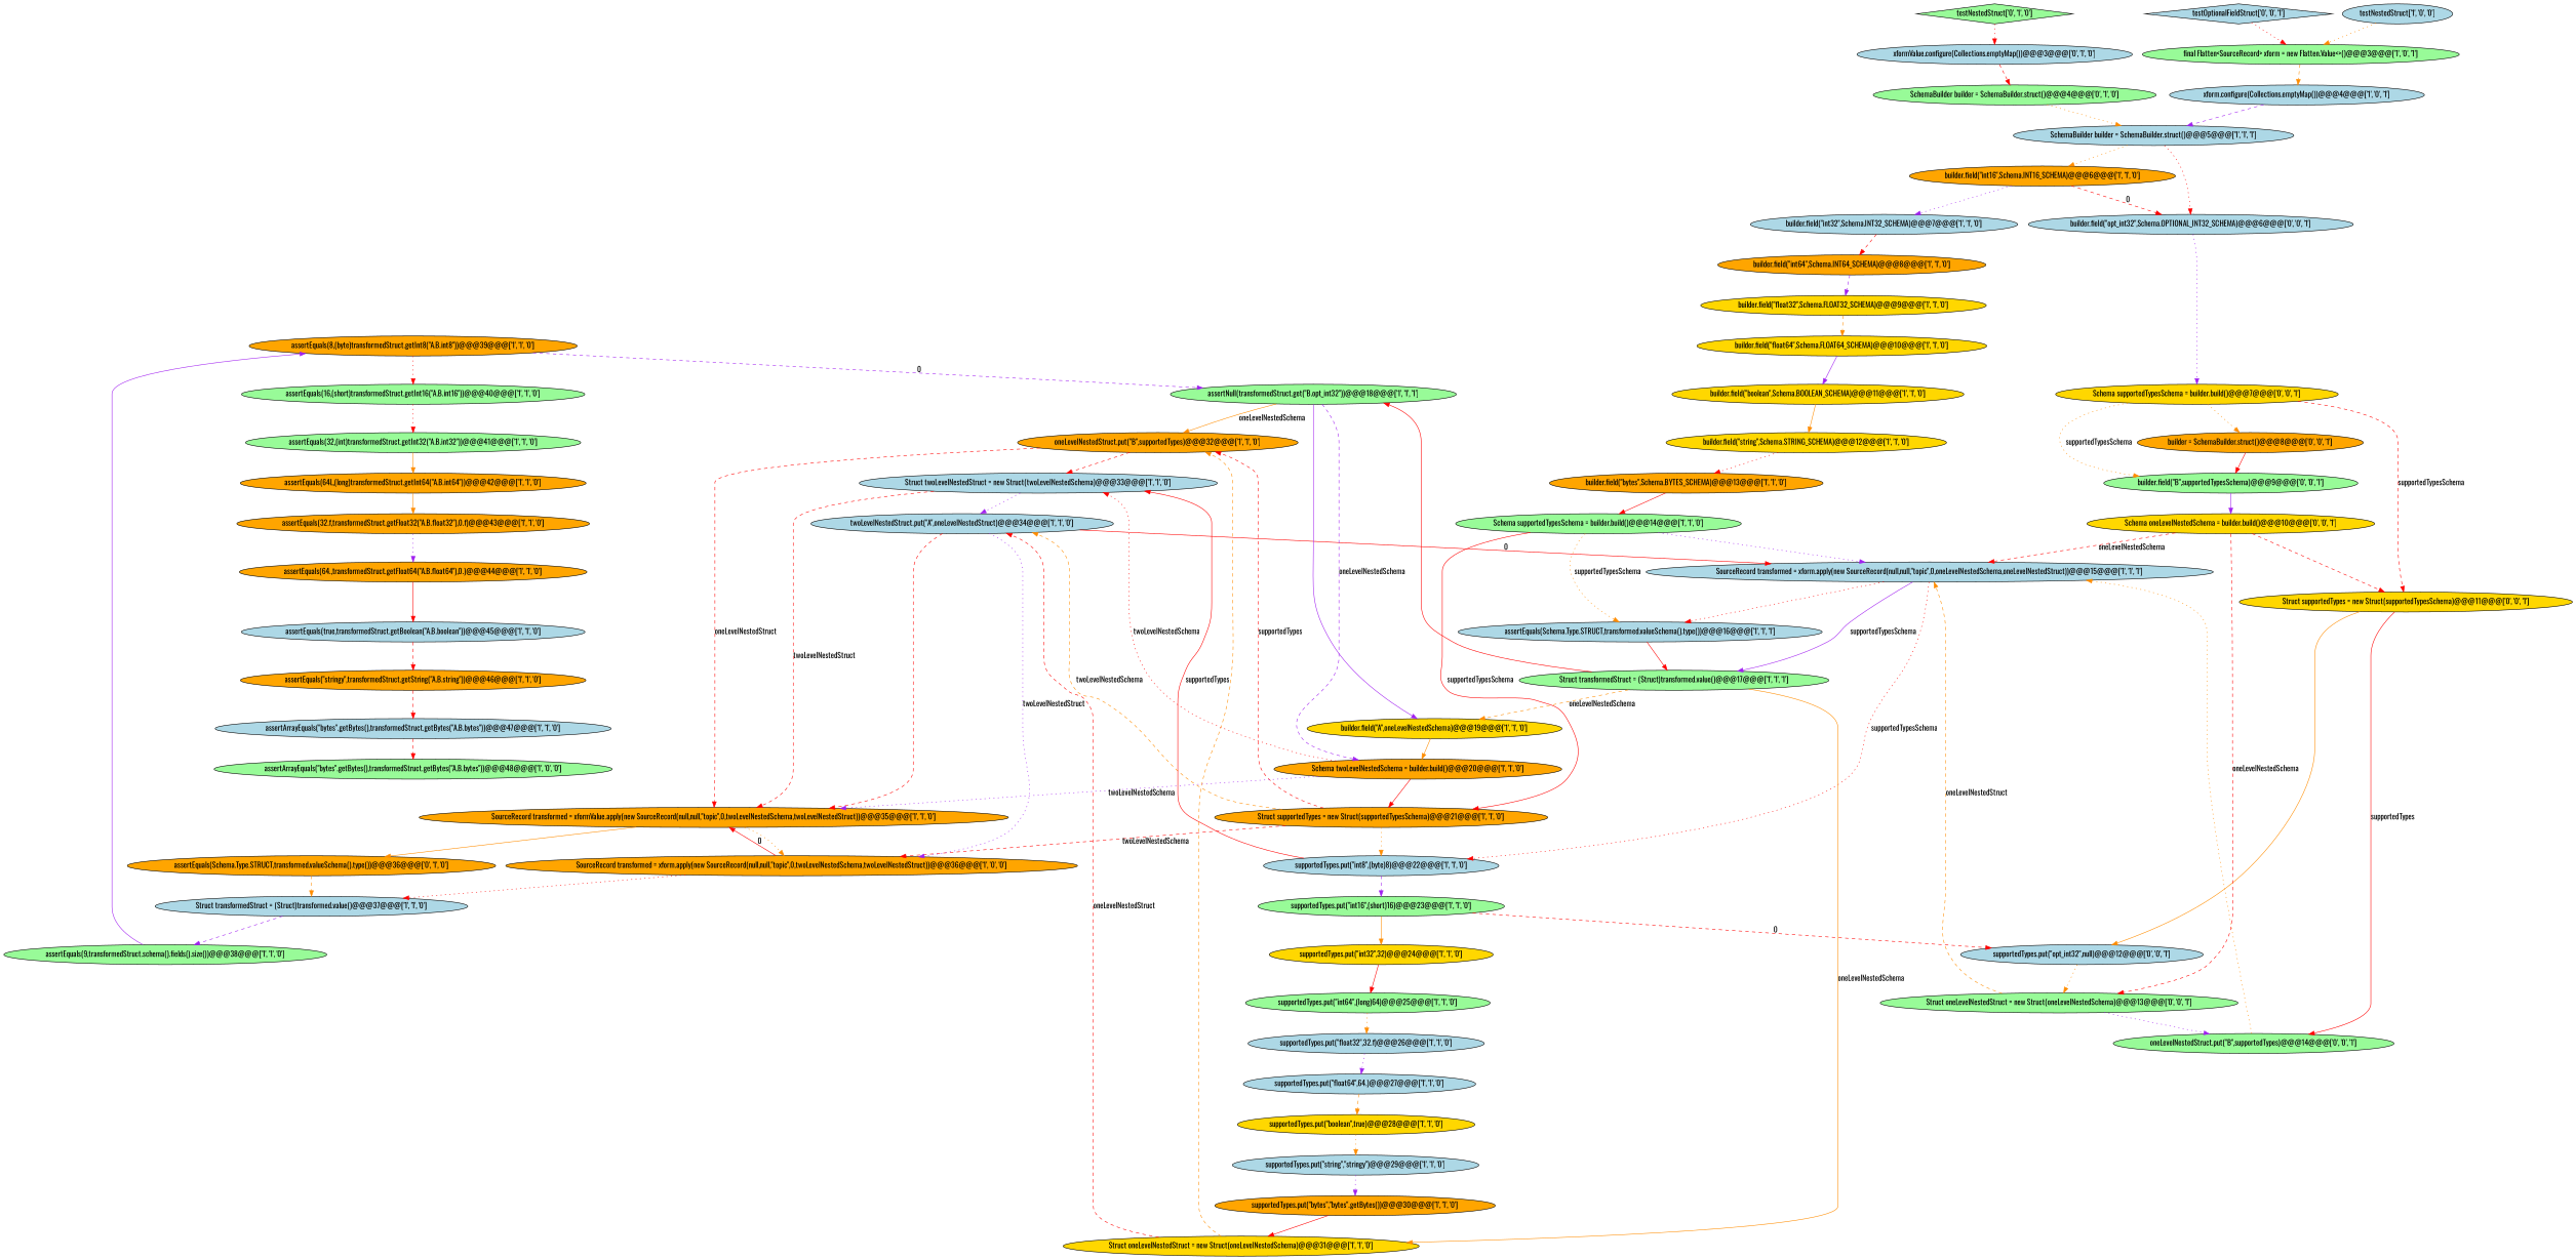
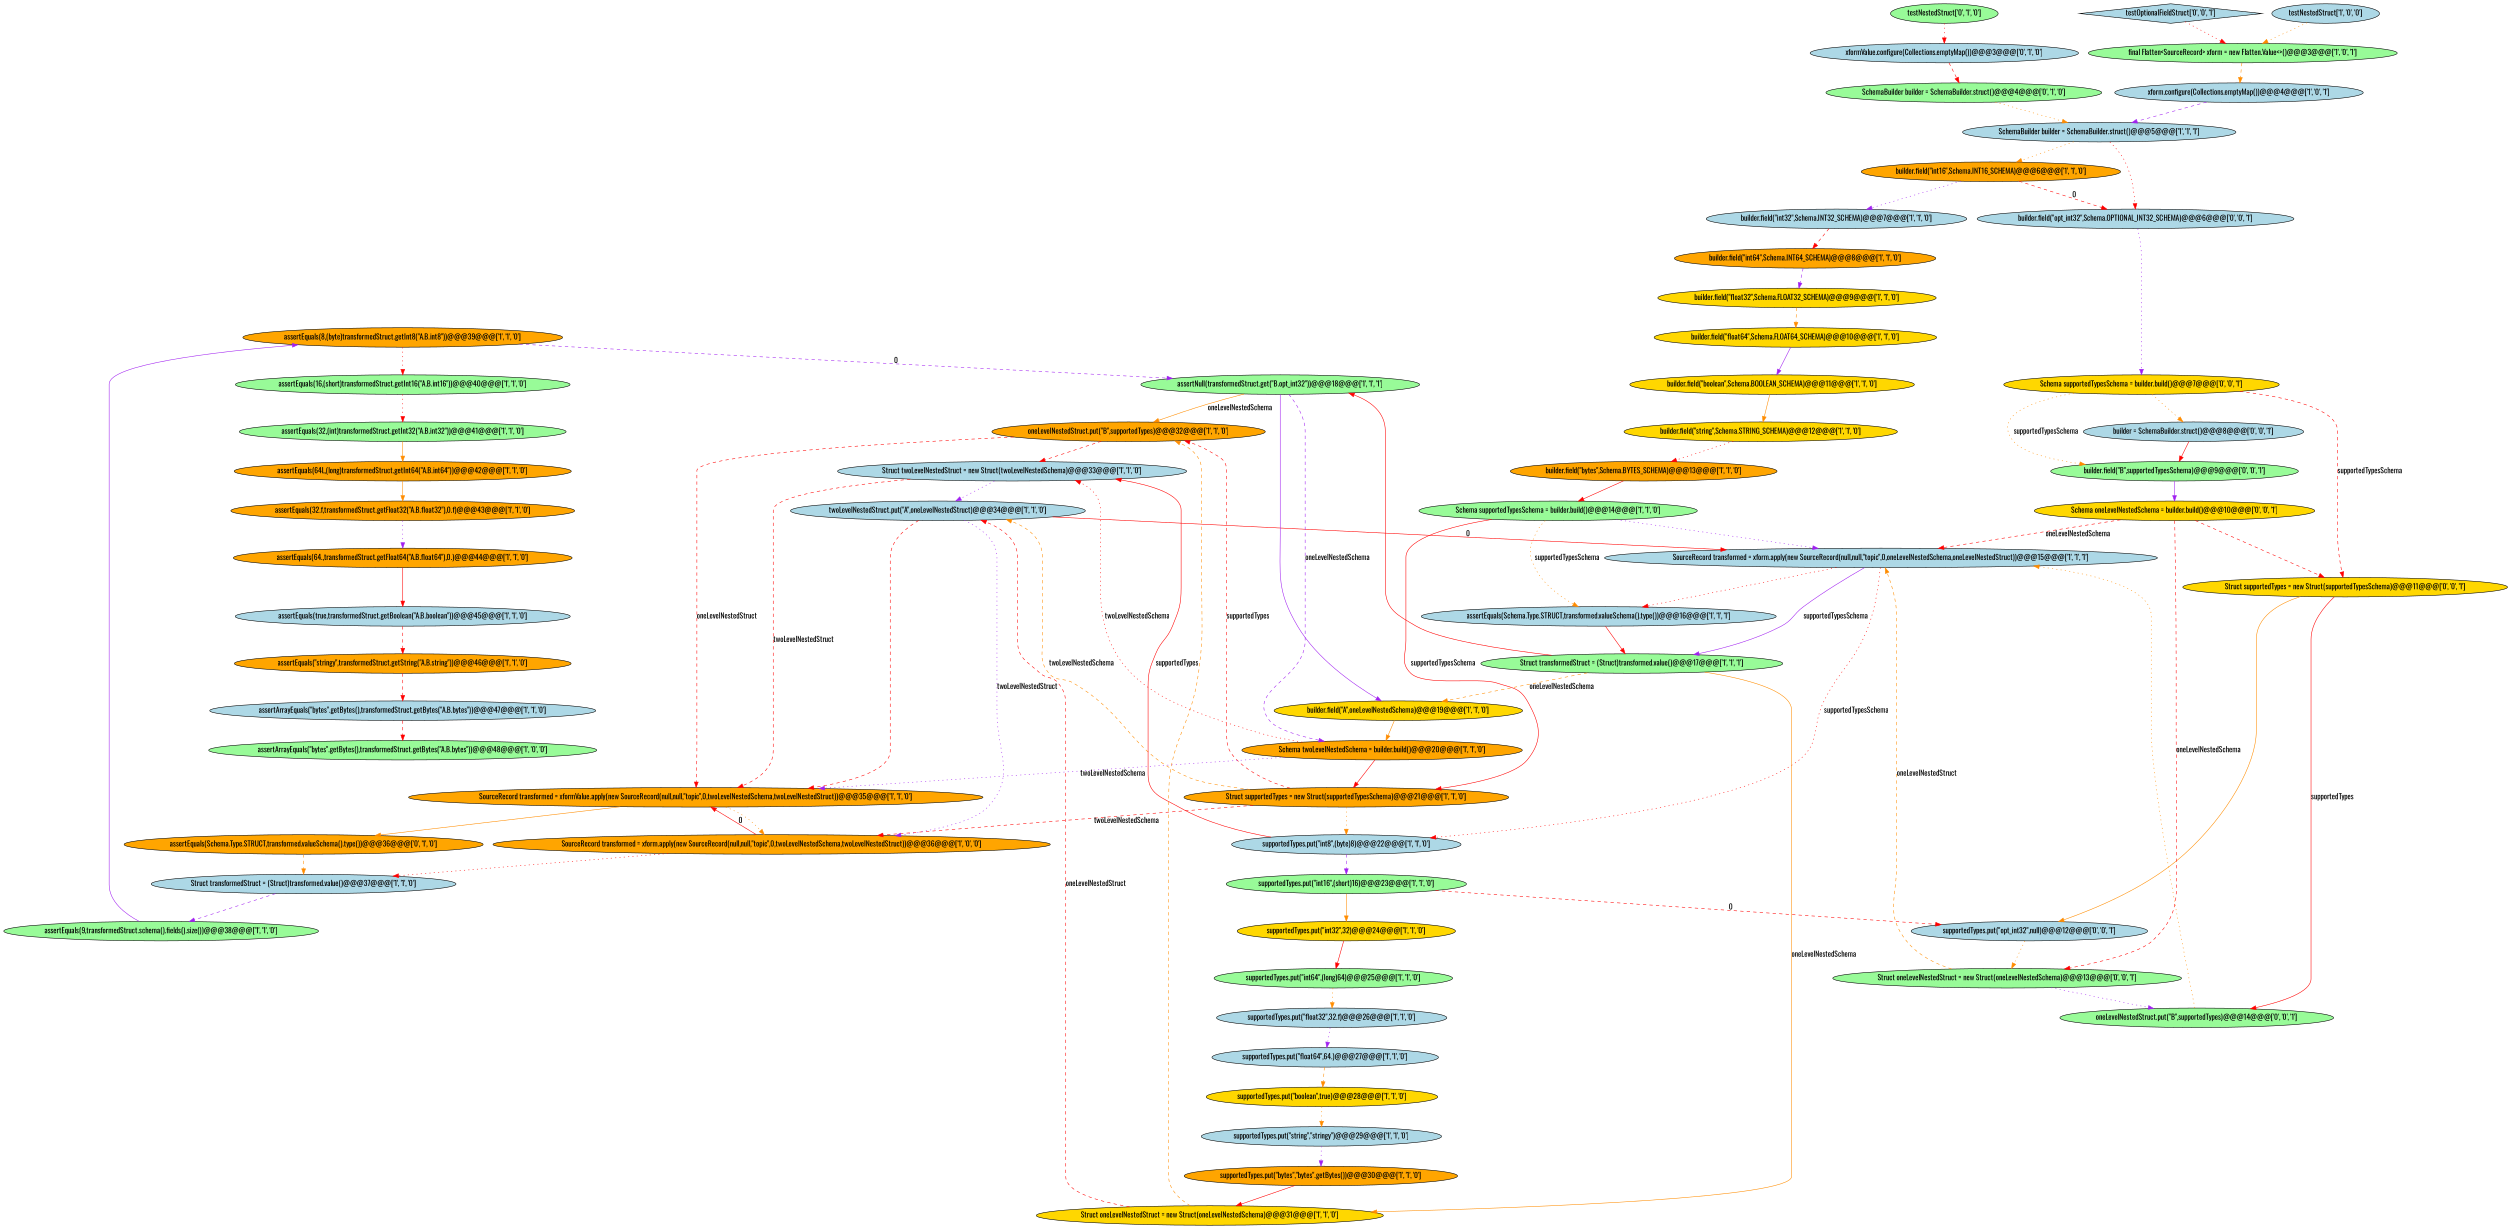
  digraph {
    fontname=Oswald
    node [fillcolor=lightblue fontname=Oswald shape=ellipse style=filled]
    edge [color=red fontname=Oswald style=dotted]
    n1 [fillcolor=orange label="assertEquals(64L,(long)transformedStruct.getInt64(\"A.B.int64\"))@@@42@@@['1', '1', '0']"]
    n2 [fillcolor=orange label="assertEquals(32.f,transformedStruct.getFloat32(\"A.B.float32\"),0.f)@@@43@@@['1', '1', '0']"]
    n3 [fillcolor=orange label="assertEquals(64.,transformedStruct.getFloat64(\"A.B.float64\"),0.)@@@44@@@['1', '1', '0']"]
    n4 [fillcolor=palegreen label="assertArrayEquals(\"bytes\".getBytes(),transformedStruct.getBytes(\"A.B.bytes\"))@@@48@@@['1', '0', '0']"]
    n5 [fillcolor=orange label="builder.field(\"int16\",Schema.INT16_SCHEMA)@@@6@@@['1', '1', '0']"]
    n6 [label="builder.field(\"int32\",Schema.INT32_SCHEMA)@@@7@@@['1', '1', '0']"]
    n7 [label="builder.field(\"opt_int32\",Schema.OPTIONAL_INT32_SCHEMA)@@@6@@@['0', '0', '1']"]
    n8 [fillcolor=orange label="builder.field(\"int64\",Schema.INT64_SCHEMA)@@@8@@@['1', '1', '0']"]
    n9 [fillcolor=gold label="Schema supportedTypesSchema = builder.build()@@@7@@@['0', '0', '1']"]
    n10 [label="supportedTypes.put(\"float64\",64.)@@@27@@@['1', '1', '0']"]
    n11 [fillcolor=gold label="supportedTypes.put(\"boolean\",true)@@@28@@@['1', '1', '0']"]
    n12 [label="supportedTypes.put(\"string\",\"stringy\")@@@29@@@['1', '1', '0']"]
    n13 [fillcolor=orange label="Struct supportedTypes = new Struct(supportedTypesSchema)@@@21@@@['1', '1', '0']"]
    n14 [fillcolor=orange label="SourceRecord transformed = xform.apply(new SourceRecord(null,null,\"topic\",0,twoLevelNestedSchema,twoLevelNestedStruct))@@@36@@@['1', '0', '0']"]
    n15 [label="twoLevelNestedStruct.put(\"A\",oneLevelNestedStruct)@@@34@@@['1', '1', '0']"]
    n16 [label="supportedTypes.put(\"int8\",(byte)8)@@@22@@@['1', '1', '0']"]
    n17 [fillcolor=orange label="oneLevelNestedStruct.put(\"B\",supportedTypes)@@@32@@@['1', '1', '0']"]
    n18 [label="Struct transformedStruct = (Struct)transformed.value()@@@37@@@['1', '1', '0']"]
    n19 [fillcolor=orange label="SourceRecord transformed = xformValue.apply(new SourceRecord(null,null,\"topic\",0,twoLevelNestedSchema,twoLevelNestedStruct))@@@35@@@['1', '1', '0']"]
    n20 [label="SourceRecord transformed = xform.apply(new SourceRecord(null,null,\"topic\",0,oneLevelNestedSchema,oneLevelNestedStruct))@@@15@@@['1', '1', '1']"]
    n21 [fillcolor=palegreen label="supportedTypes.put(\"int16\",(short)16)@@@23@@@['1', '1', '0']"]
    n22 [label="Struct twoLevelNestedStruct = new Struct(twoLevelNestedSchema)@@@33@@@['1', '1', '0']"]
    n23 [fillcolor=palegreen label="Struct transformedStruct = (Struct)transformed.value()@@@17@@@['1', '1', '1']"]
    n24 [label="assertEquals(Schema.Type.STRUCT,transformed.valueSchema().type())@@@16@@@['1', '1', '1']"]
    n25 [fillcolor=gold label="builder.field(\"A\",oneLevelNestedSchema)@@@19@@@['1', '1', '0']"]
    n26 [fillcolor=palegreen label="assertNull(transformedStruct.get(\"B.opt_int32\"))@@@18@@@['1', '1', '1']"]
    n27 [fillcolor=gold label="Struct oneLevelNestedStruct = new Struct(oneLevelNestedSchema)@@@31@@@['1', '1', '0']"]
-   n28 [fillcolor=palegreen label="testNestedStruct['0', '1', '0']" shape=diamond]
+   n28 [fillcolor=palegreen label="testNestedStruct['0', '1', '0']"]
    n29 [label="xformValue.configure(Collections.emptyMap())@@@3@@@['0', '1', '0']"]
    n30 [fillcolor=palegreen label="SchemaBuilder builder = SchemaBuilder.struct()@@@4@@@['0', '1', '0']"]
    n31 [fillcolor=palegreen label="assertEquals(9,transformedStruct.schema().fields().size())@@@38@@@['1', '1', '0']"]
    n32 [fillcolor=orange label="assertEquals(Schema.Type.STRUCT,transformed.valueSchema().type())@@@36@@@['0', '1', '0']"]
    n33 [fillcolor=gold label="Struct supportedTypes = new Struct(supportedTypesSchema)@@@11@@@['0', '0', '1']"]
    n34 [label="supportedTypes.put(\"opt_int32\",null)@@@12@@@['0', '0', '1']"]
    n35 [fillcolor=palegreen label="oneLevelNestedStruct.put(\"B\",supportedTypes)@@@14@@@['0', '0', '1']"]
    n36 [fillcolor=palegreen label="Struct oneLevelNestedStruct = new Struct(oneLevelNestedSchema)@@@13@@@['0', '0', '1']"]
    n37 [fillcolor=orange label="supportedTypes.put(\"bytes\",\"bytes\".getBytes())@@@30@@@['1', '1', '0']"]
    n38 [fillcolor=gold label="supportedTypes.put(\"int32\",32)@@@24@@@['1', '1', '0']"]
    n39 [fillcolor=palegreen label="supportedTypes.put(\"int64\",(long)64)@@@25@@@['1', '1', '0']"]
    n40 [label="supportedTypes.put(\"float32\",32.f)@@@26@@@['1', '1', '0']"]
    n41 [fillcolor=gold label="builder.field(\"float32\",Schema.FLOAT32_SCHEMA)@@@9@@@['1', '1', '0']"]
    n42 [fillcolor=orange label="assertEquals(\"stringy\",transformedStruct.getString(\"A.B.string\"))@@@46@@@['1', '1', '0']"]
    n43 [label="assertArrayEquals(\"bytes\".getBytes(),transformedStruct.getBytes(\"A.B.bytes\"))@@@47@@@['1', '1', '0']"]
    n44 [fillcolor=palegreen label="Schema supportedTypesSchema = builder.build()@@@14@@@['1', '1', '0']"]
    n45 [label="SchemaBuilder builder = SchemaBuilder.struct()@@@5@@@['1', '1', '1']"]
    n46 [fillcolor=orange label="Schema twoLevelNestedSchema = builder.build()@@@20@@@['1', '1', '0']"]
    n47 [fillcolor=palegreen label="assertEquals(16,(short)transformedStruct.getInt16(\"A.B.int16\"))@@@40@@@['1', '1', '0']"]
    n48 [fillcolor=palegreen label="assertEquals(32,(int)transformedStruct.getInt32(\"A.B.int32\"))@@@41@@@['1', '1', '0']"]
    n49 [fillcolor=orange label="builder.field(\"bytes\",Schema.BYTES_SCHEMA)@@@13@@@['1', '1', '0']"]
    n50 [fillcolor=orange label="assertEquals(8,(byte)transformedStruct.getInt8(\"A.B.int8\"))@@@39@@@['1', '1', '0']"]
    n51 [fillcolor=gold label="builder.field(\"float64\",Schema.FLOAT64_SCHEMA)@@@10@@@['1', '1', '0']"]
    n52 [label="assertEquals(true,transformedStruct.getBoolean(\"A.B.boolean\"))@@@45@@@['1', '1', '0']"]
    n53 [fillcolor=palegreen label="builder.field(\"B\",supportedTypesSchema)@@@9@@@['0', '0', '1']"]
-   n54 [fillcolor=orange label="builder = SchemaBuilder.struct()@@@8@@@['0', '0', '1']"]
+   n54 [label="builder = SchemaBuilder.struct()@@@8@@@['0', '0', '1']"]
    n55 [fillcolor=gold label="Schema oneLevelNestedSchema = builder.build()@@@10@@@['0', '0', '1']"]
    n56 [fillcolor=gold label="builder.field(\"string\",Schema.STRING_SCHEMA)@@@12@@@['1', '1', '0']"]
    n57 [label="testOptionalFieldStruct['0', '0', '1']" shape=diamond]
    n58 [fillcolor=palegreen label="final Flatten<SourceRecord> xform = new Flatten.Value<>()@@@3@@@['1', '0', '1']"]
    n59 [label="xform.configure(Collections.emptyMap())@@@4@@@['1', '0', '1']"]
    n60 [fillcolor=gold label="builder.field(\"boolean\",Schema.BOOLEAN_SCHEMA)@@@11@@@['1', '1', '0']"]
    n61 [label="testNestedStruct['1', '0', '0']"]
    n1 -> n2 [color=darkorange style=solid]
    n2 -> n3 [color=purple]
    n3 -> n52 [style=solid]
    n5 -> n6 [color=purple]
    n5 -> n7 [label=0 style=dashed]
    n6 -> n8 [style=dashed]
    n7 -> n9 [color=purple]
    n8 -> n41 [color=purple style=dashed]
    n9 -> n33 [label=supportedTypesSchema style=dashed]
    n9 -> n53 [color=darkorange label=supportedTypesSchema]
    n9 -> n54 [color=darkorange]
    n10 -> n11 [color=darkorange style=dashed]
    n11 -> n12 [color=darkorange]
    n12 -> n37 [color=purple]
    n13 -> n14 [label=twoLevelNestedSchema style=dashed]
    n13 -> n15 [color=darkorange label=twoLevelNestedSchema style=dashed]
    n13 -> n16 [color=darkorange]
    n13 -> n17 [label=supportedTypes style=dashed]
    n14 -> n18
    n14 -> n19 [label=0 style=solid]
    n15 -> n14 [color=purple label=twoLevelNestedStruct]
    n15 -> n19 [style=dashed]
    n15 -> n20 [label=0 style=solid]
    n16 -> n21 [color=purple style=dashed]
    n16 -> n22 [label=supportedTypes style=solid]
    n17 -> n19 [label=oneLevelNestedStruct style=dashed]
    n17 -> n22 [style=dashed]
    n18 -> n31 [color=purple style=dashed]
    n19 -> n14 [color=darkorange]
    n19 -> n32 [color=darkorange style=solid]
    n20 -> n16 [label=supportedTypesSchema]
    n20 -> n23 [color=purple label=supportedTypesSchema style=solid]
    n20 -> n24
    n21 -> n34 [label=0 style=dashed]
    n21 -> n38 [color=darkorange style=solid]
    n22 -> n15 [color=purple]
    n22 -> n19 [label=twoLevelNestedStruct style=dashed]
    n23 -> n25 [color=darkorange label=oneLevelNestedSchema style=dashed]
    n23 -> n26 [style=solid]
    n23 -> n27 [color=darkorange label=oneLevelNestedSchema style=solid]
    n24 -> n23 [style=solid]
    n25 -> n46 [color=darkorange style=solid]
    n26 -> n17 [color=darkorange label=oneLevelNestedSchema style=solid]
    n26 -> n25 [color=purple style=solid]
    n26 -> n46 [color=purple label=oneLevelNestedSchema style=dashed]
    n27 -> n15 [label=oneLevelNestedStruct style=dashed]
    n27 -> n17 [color=darkorange style=dashed]
    n28 -> n29
    n29 -> n30 [style=dashed]
    n30 -> n45 [color=darkorange]
    n31 -> n50 [color=purple style=solid]
    n32 -> n18 [color=darkorange style=dashed]
    n33 -> n34 [color=darkorange style=solid]
    n33 -> n35 [label=supportedTypes style=solid]
    n34 -> n36 [color=darkorange]
    n35 -> n20 [color=darkorange]
    n36 -> n20 [color=darkorange label=oneLevelNestedStruct style=dashed]
    n36 -> n35 [color=purple]
    n37 -> n27 [style=solid]
    n38 -> n39 [style=solid]
    n39 -> n40 [color=darkorange]
    n40 -> n10 [color=purple]
    n41 -> n51 [color=darkorange style=dashed]
    n42 -> n43 [style=dashed]
    n43 -> n4 [style=dashed]
    n44 -> n13 [label=supportedTypesSchema style=solid]
    n44 -> n20 [color=purple]
    n44 -> n24 [color=darkorange label=supportedTypesSchema]
    n45 -> n5 [color=darkorange]
    n45 -> n7
    n46 -> n13 [style=solid]
    n46 -> n19 [color=purple label=twoLevelNestedSchema]
    n46 -> n22 [label=twoLevelNestedSchema]
    n47 -> n48
    n48 -> n1 [color=darkorange style=solid]
    n49 -> n44 [style=solid]
    n50 -> n26 [color=purple label=0 style=dashed]
    n50 -> n47
    n51 -> n60 [color=purple style=solid]
    n52 -> n42 [style=dashed]
    n53 -> n55 [color=purple style=solid]
    n54 -> n53 [style=solid]
    n55 -> n20 [label=oneLevelNestedSchema style=dashed]
    n55 -> n33 [style=dashed]
    n55 -> n36 [label=oneLevelNestedSchema style=dashed]
    n56 -> n49
    n57 -> n58
    n58 -> n59 [color=darkorange style=dashed]
    n59 -> n45 [color=purple style=dashed]
    n60 -> n56 [color=darkorange style=solid]
    n61 -> n58 [color=darkorange]
  }
